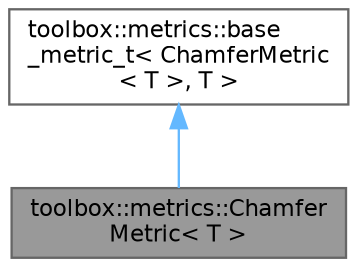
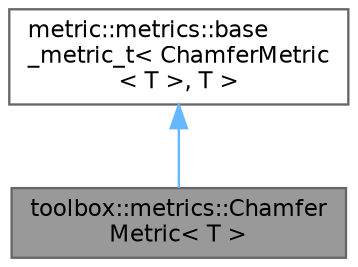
  digraph {
    node [color=gray40 fontname=Helvetica fontsize=10 shape=box style=filled]
    n1 [fillcolor=grey60 fontcolor=black height=0.2 label="toolbox::metrics::Chamfer\lMetric\< T \>" width=0.4]
-   n2 [fillcolor=white height=0.2 label="toolbox::metrics::base\l_metric_t\< ChamferMetric\l\< T \>, T \>" width=0.4]
+   n2 [fillcolor=white height=0.2 label="metric::metrics::base\l_metric_t\< ChamferMetric\l\< T \>, T \>" width=0.4]
    n2 -> n1 [color=steelblue1 dir=back fontname=Helvetica fontsize=10 labelfontname=Helvetica labelfontsize=10 style=solid]
  }
